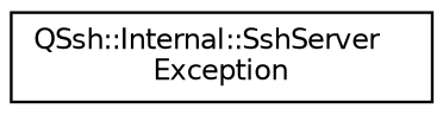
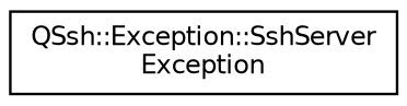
  digraph {
    rankdir=LR
-   n1 [color=black fillcolor=white fontname=Helvetica fontsize=10 height=0.2 label="QSsh::Internal::SshServer\lException" shape=record style=filled width=0.4]
+   n1 [color=black fillcolor=white fontname=Helvetica fontsize=10 height=0.2 label="QSsh::Exception::SshServer\lException" shape=record style=filled width=0.4]
  }
